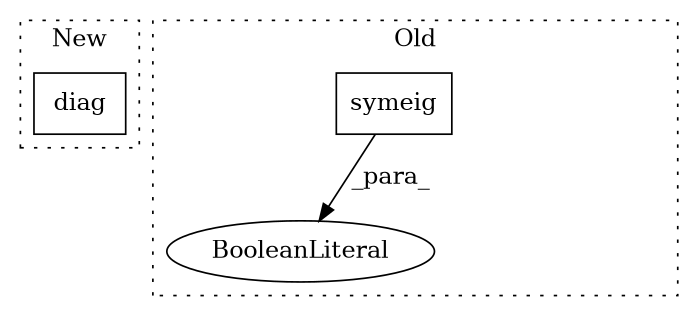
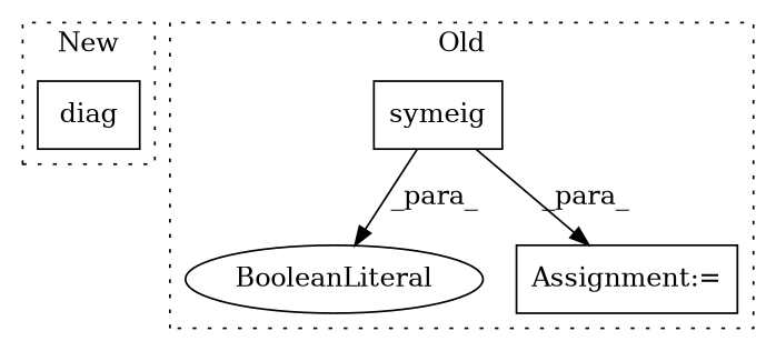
  digraph {
    node [a=32 shape=box]
    n1 [l=6 label=diag s=9394]
    n2 [l="7,1" label=symeig s="9530,9541"]
    n3 [a=9 l=4 label=BooleanLiteral s=9537 shape=ellipse]
+   n4 [a=7 l=2 label="Assignment:=" s=9518]
    subgraph cluster_1 {
      label=New
      style=dotted
      n1
    }
    subgraph cluster_2 {
      label=Old
      style=dotted
      n2
      n3
+     n4
    }
    n2 -> n3 [label=_para_]
+   n2 -> n4 [label=_para_]
  }
